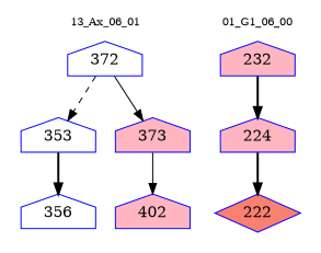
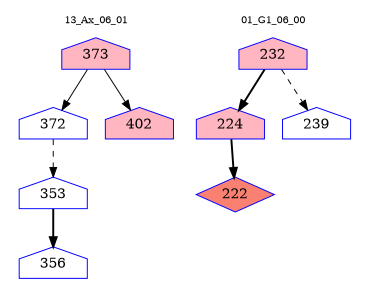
  digraph {
    node [color=blue fillcolor=white shape=house style=filled]
    edge [color=black style=bold]
    n1 [label=372]
    n2 [label=353]
    n3 [fillcolor=lightpink label=373]
    n4 [label=356]
    n5 [fillcolor=lightpink label=402]
    n6 [fillcolor=lightpink label=232]
    n7 [fillcolor=lightpink label=224]
+   n8 [label=239]
    n9 [fillcolor=salmon label=222 shape=diamond]
    subgraph cluster_1 {
      color=white
      fontsize=10
      label="13_Ax_06_01"
      n1
      n2
      n3
      n4
      n5
    }
    subgraph cluster_2 {
      color=white
      fontsize=10
      label="01_G1_06_00"
      n6
      n7
+     n8
      n9
    }
    n1 -> n2 [style=dashed]
-   n1 -> n3 [style=solid]
+   n3 -> n1 [style=solid]
    n2 -> n4
    n3 -> n5 [style=solid]
    n6 -> n7
+   n6 -> n8 [style=dashed]
    n7 -> n9
  }
